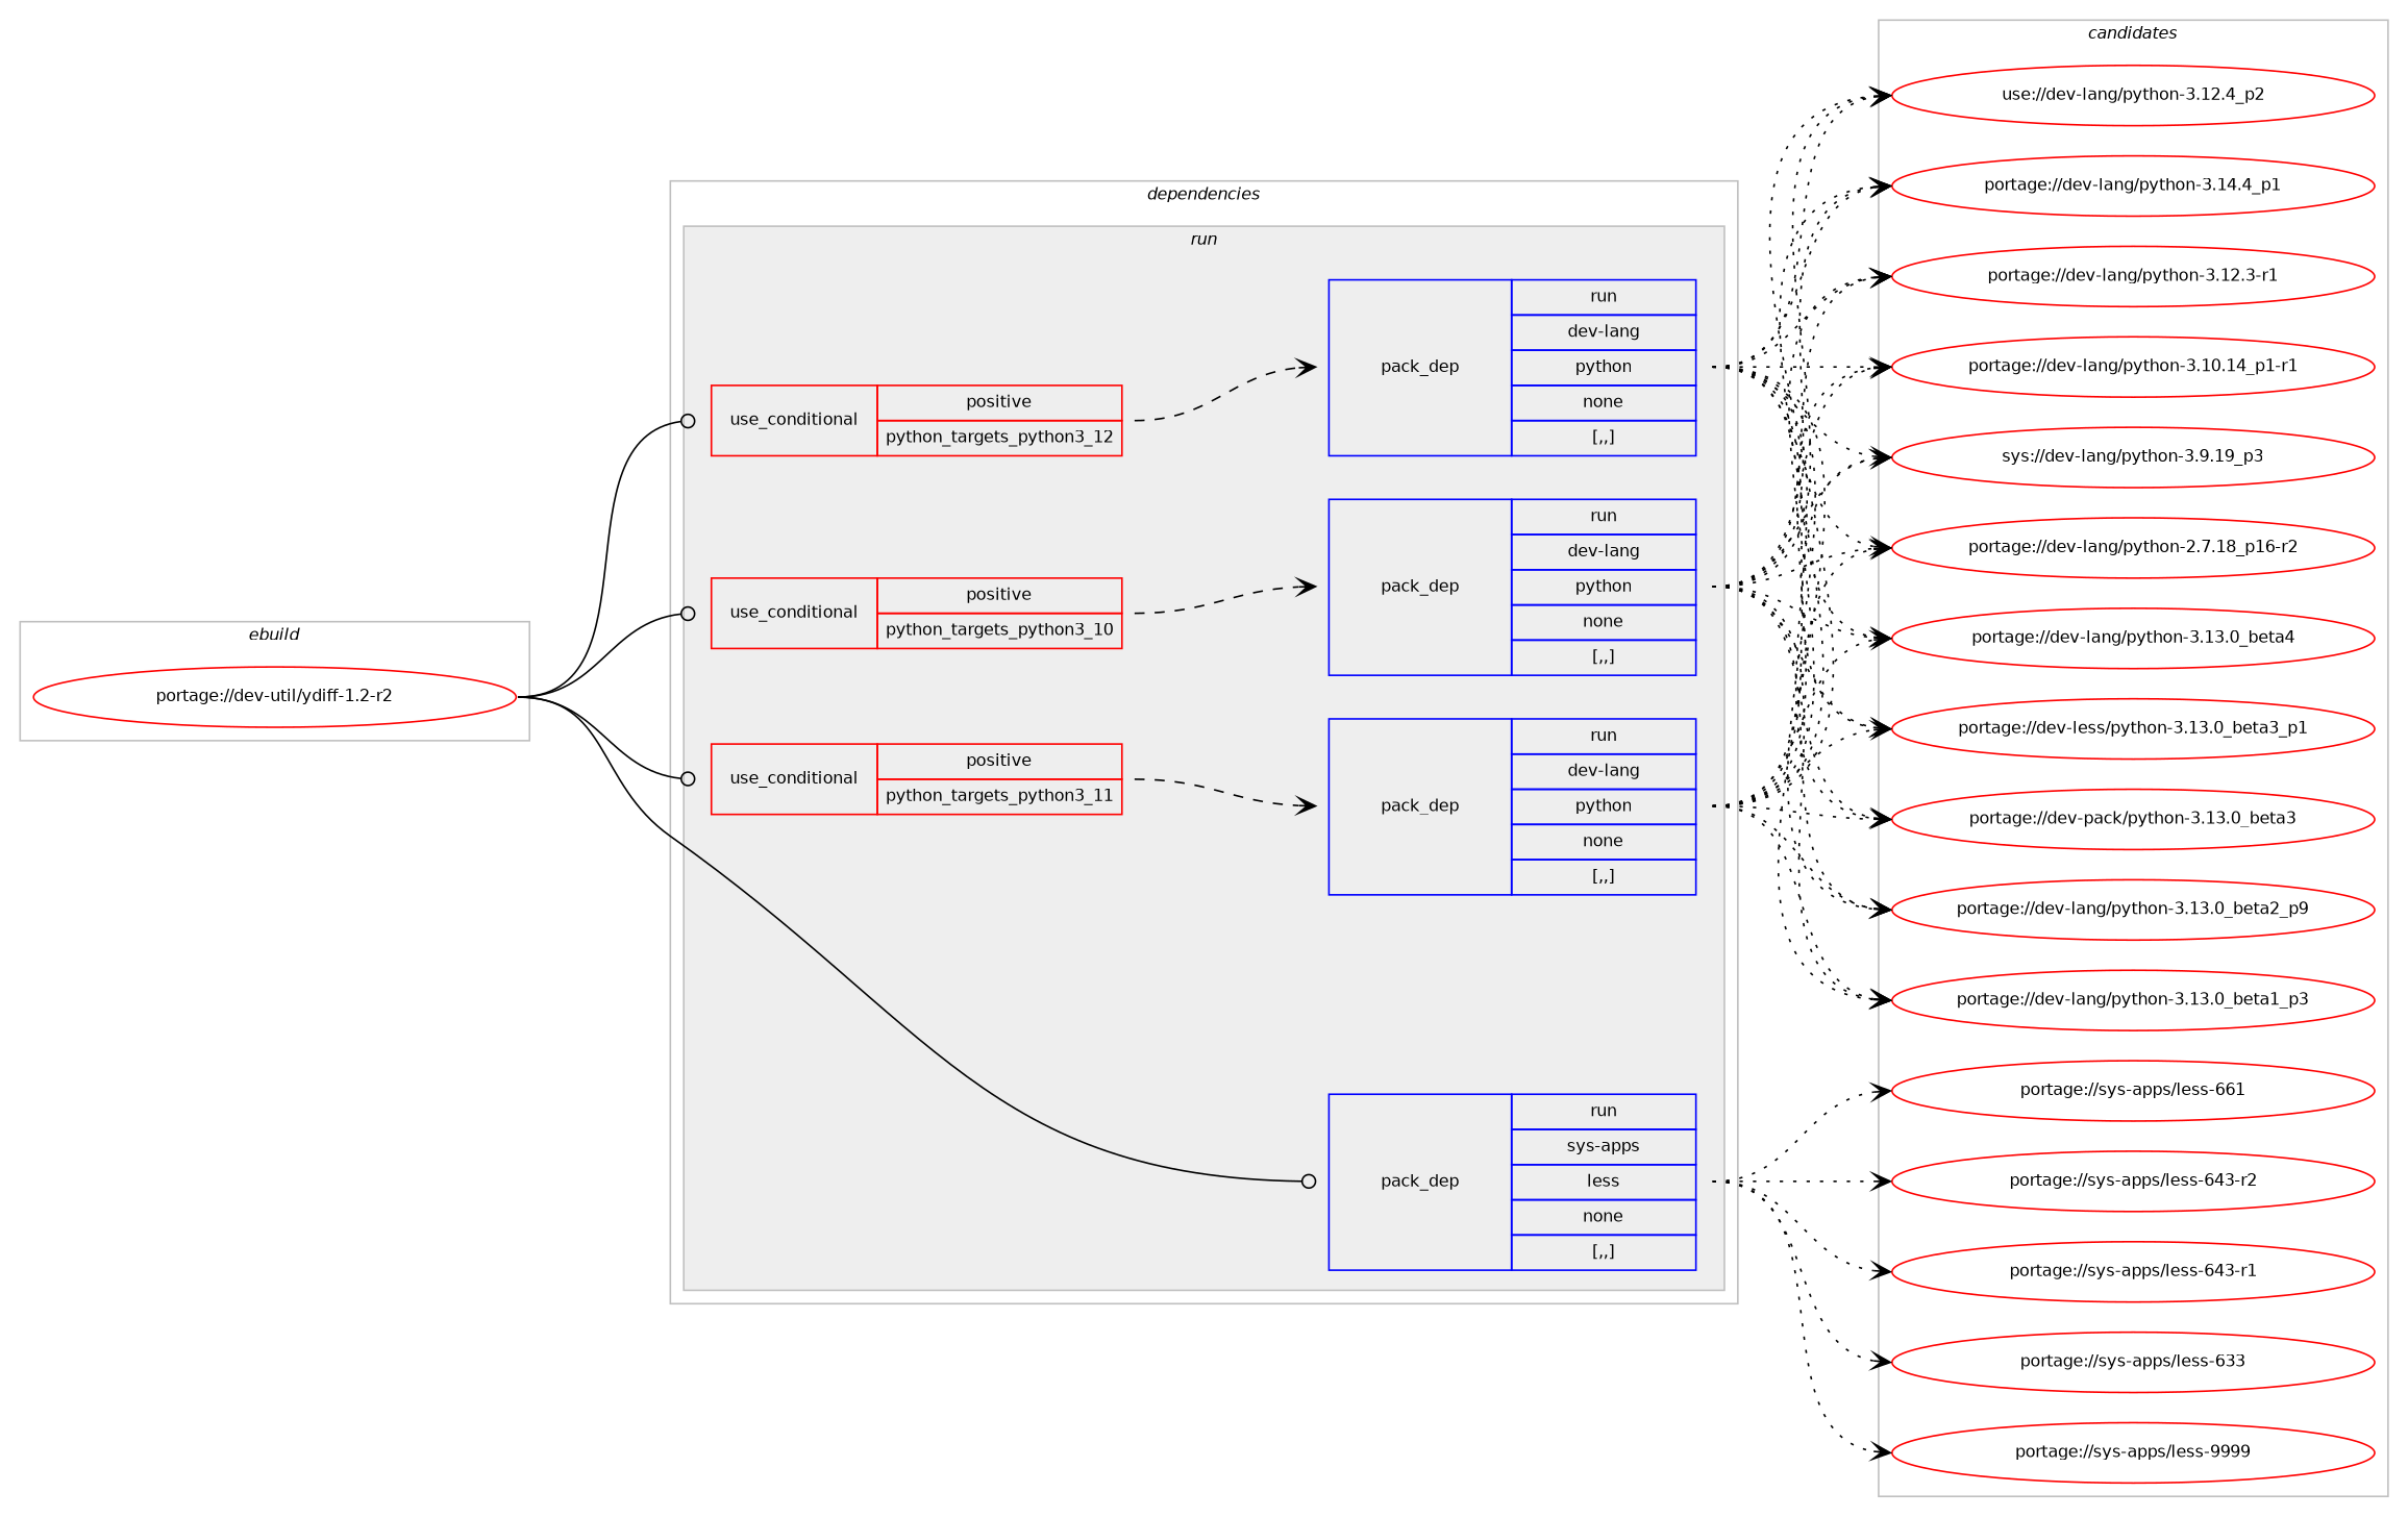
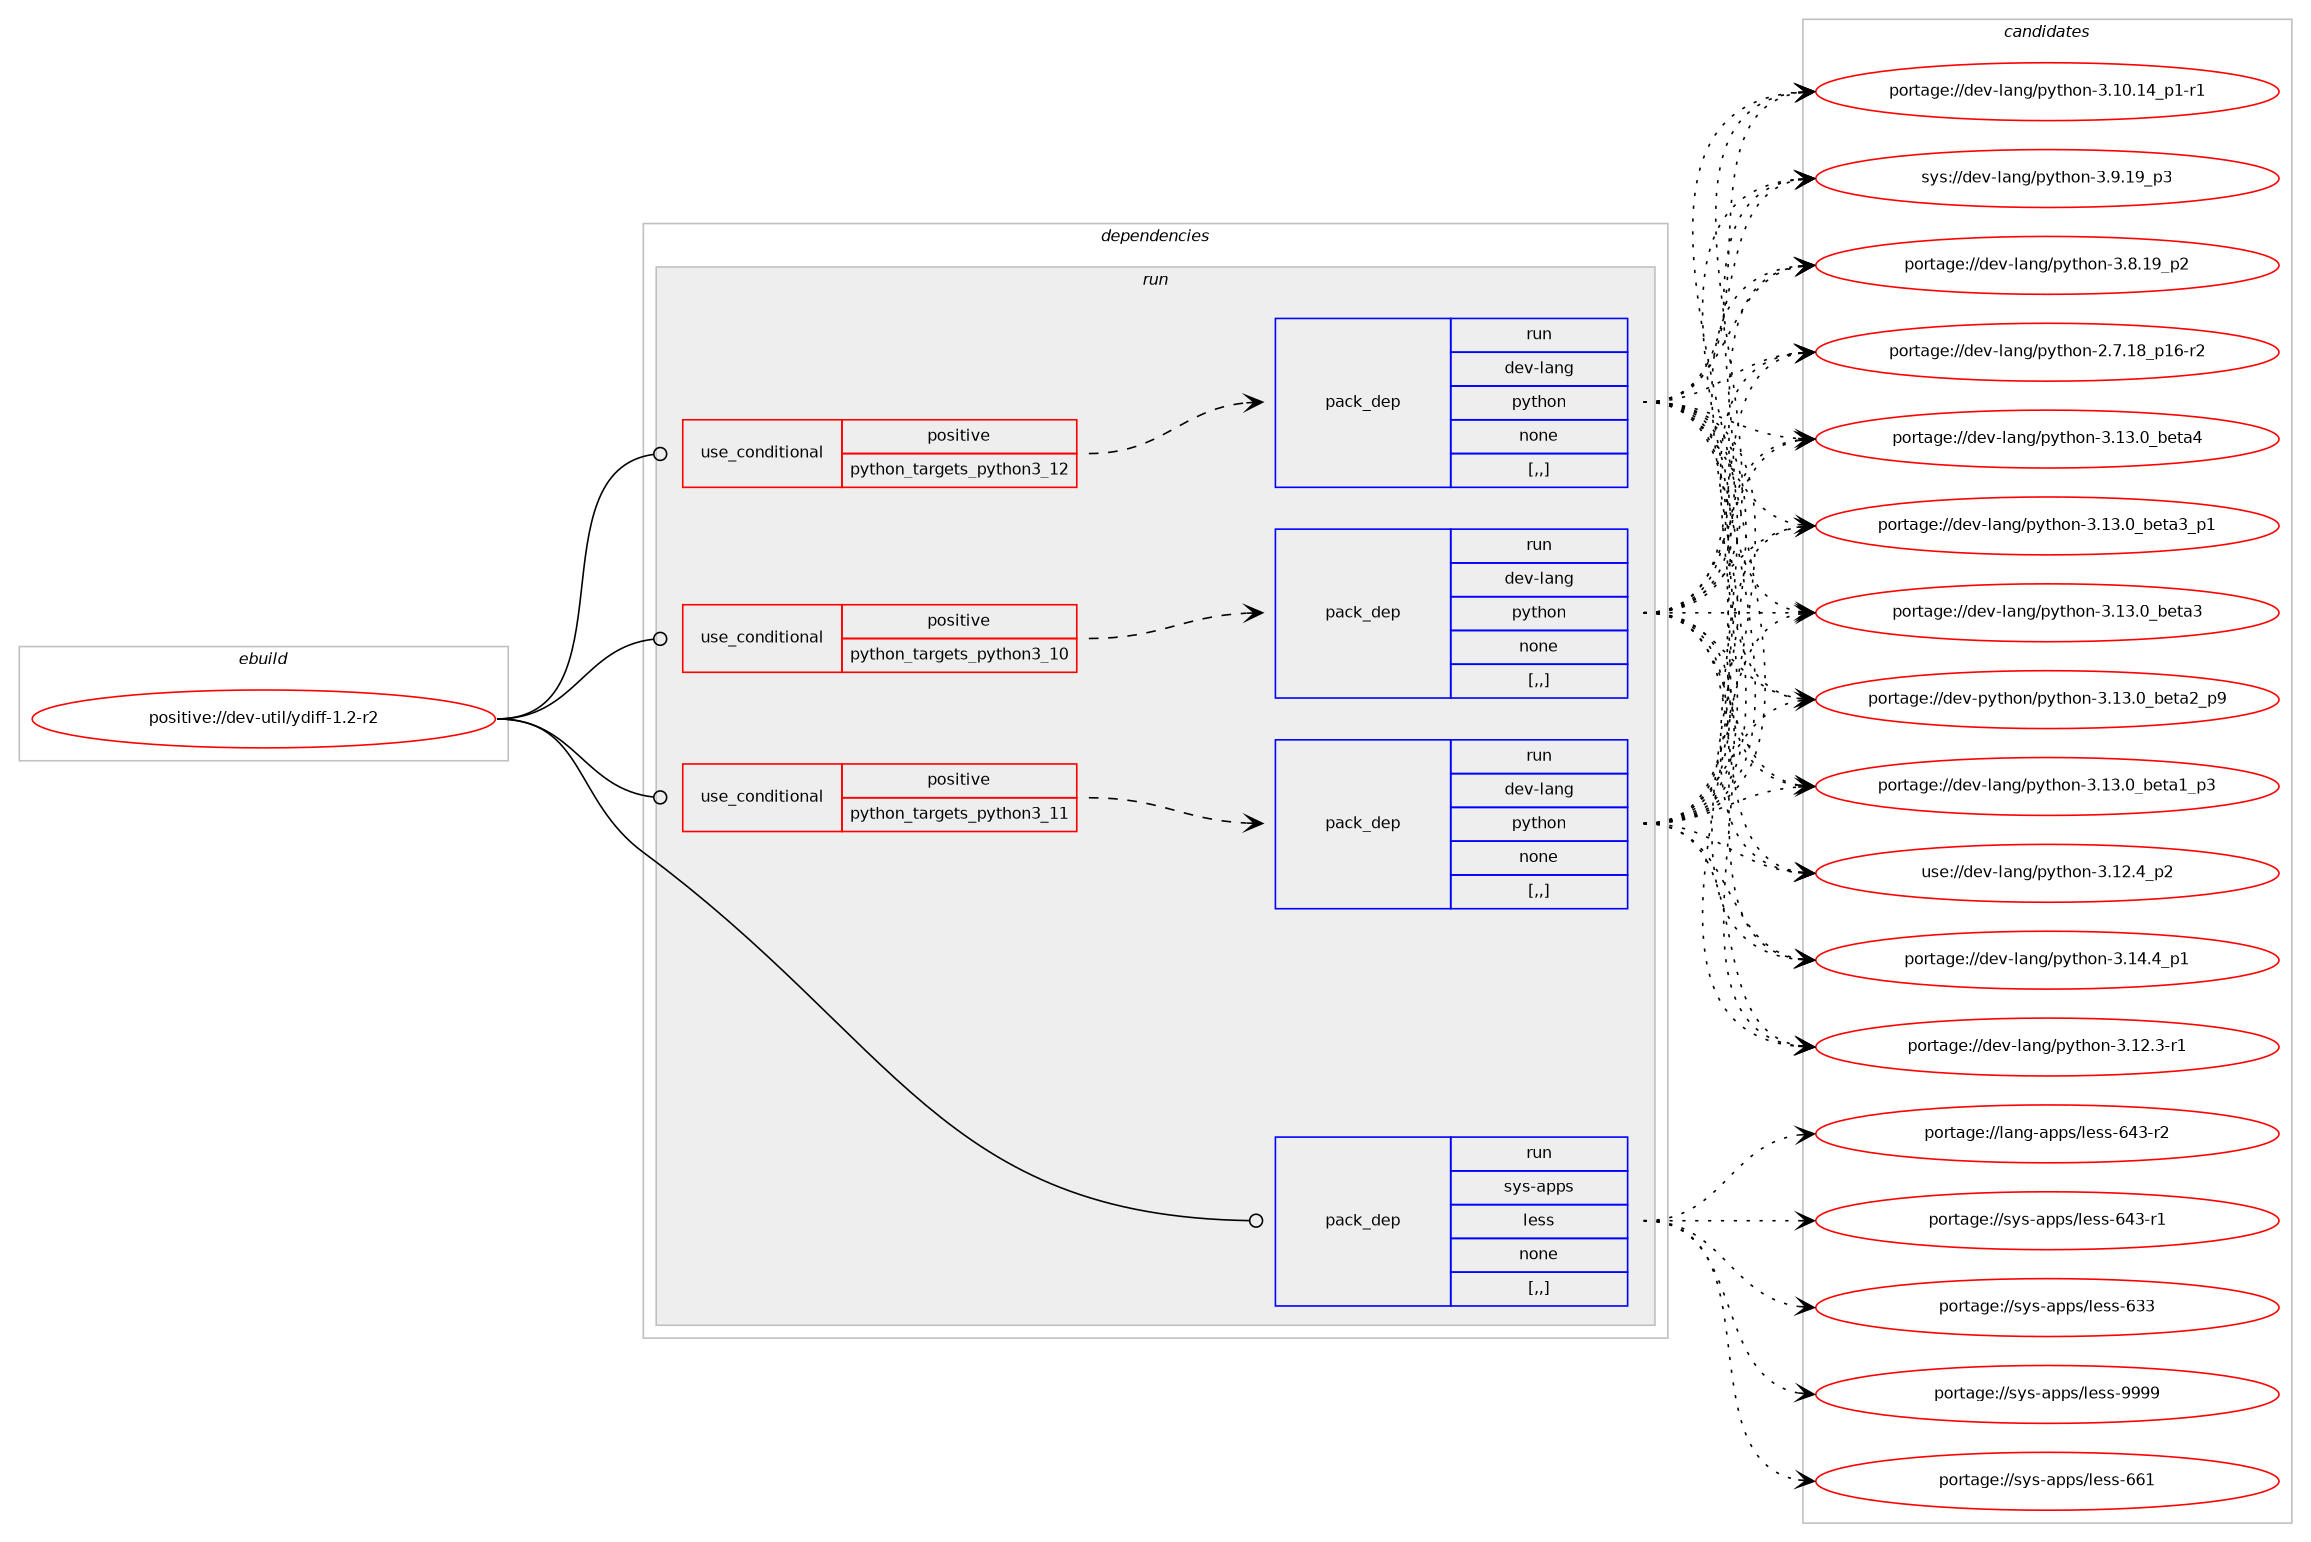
  digraph {
    compound=true
    concentrate=true
    fontname=Helvetica
    fontsize=10
    newrank=true
    rankdir=LR
    ranksep=1.5
    node [color=red fontname=Helvetica fontsize=10]
    edge [arrowhead=vee headport=w style=dotted tailport=e weight=100]
-   n1 [label="portage://dev-util/ydiff-1.2-r2" width=4]
+   n1 [label="positive://dev-util/ydiff-1.2-r2" width=4]
    n2 [color=blue label=<<TABLE BORDER="0" CELLBORDER="1" CELLSPACING="0" CELLPADDING="4" WIDTH="220"><TR><TD ROWSPAN="6" CELLPADDING="30">pack_dep</TD></TR><TR><TD WIDTH="110">run</TD></TR><TR><TD>dev-lang</TD></TR><TR><TD>python</TD></TR><TR><TD>none</TD></TR><TR><TD>[,,]</TD></TR></TABLE>> shape=none]
    n3 [label=<<TABLE BORDER="0" CELLBORDER="1" CELLSPACING="0" CELLPADDING="4"><TR><TD ROWSPAN="3" CELLPADDING="10">use_conditional</TD></TR><TR><TD>positive</TD></TR><TR><TD>python_targets_python3_10</TD></TR></TABLE>> shape=none]
    n4 [color=blue label=<<TABLE BORDER="0" CELLBORDER="1" CELLSPACING="0" CELLPADDING="4" WIDTH="220"><TR><TD ROWSPAN="6" CELLPADDING="30">pack_dep</TD></TR><TR><TD WIDTH="110">run</TD></TR><TR><TD>dev-lang</TD></TR><TR><TD>python</TD></TR><TR><TD>none</TD></TR><TR><TD>[,,]</TD></TR></TABLE>> shape=none]
    n5 [label=<<TABLE BORDER="0" CELLBORDER="1" CELLSPACING="0" CELLPADDING="4"><TR><TD ROWSPAN="3" CELLPADDING="10">use_conditional</TD></TR><TR><TD>positive</TD></TR><TR><TD>python_targets_python3_11</TD></TR></TABLE>> shape=none]
    n6 [color=blue label=<<TABLE BORDER="0" CELLBORDER="1" CELLSPACING="0" CELLPADDING="4" WIDTH="220"><TR><TD ROWSPAN="6" CELLPADDING="30">pack_dep</TD></TR><TR><TD WIDTH="110">run</TD></TR><TR><TD>dev-lang</TD></TR><TR><TD>python</TD></TR><TR><TD>none</TD></TR><TR><TD>[,,]</TD></TR></TABLE>> shape=none]
    n7 [label=<<TABLE BORDER="0" CELLBORDER="1" CELLSPACING="0" CELLPADDING="4"><TR><TD ROWSPAN="3" CELLPADDING="10">use_conditional</TD></TR><TR><TD>positive</TD></TR><TR><TD>python_targets_python3_12</TD></TR></TABLE>> shape=none]
    n8 [color=blue label=<<TABLE BORDER="0" CELLBORDER="1" CELLSPACING="0" CELLPADDING="4" WIDTH="220"><TR><TD ROWSPAN="6" CELLPADDING="30">pack_dep</TD></TR><TR><TD WIDTH="110">run</TD></TR><TR><TD>sys-apps</TD></TR><TR><TD>less</TD></TR><TR><TD>none</TD></TR><TR><TD>[,,]</TD></TR></TABLE>> shape=none]
    n9 [label="portage://dev-lang/python-3.13.0_beta4" width=4]
-   n10 [label="portage://dev-less/python-3.13.0_beta3_p1" width=4]
-   n11 [label="portage://dev-pack/python-3.13.0_beta3" width=4]
-   n12 [label="portage://dev-lang/python-3.13.0_beta2_p9" width=4]
+   n10 [label="portage://dev-lang/python-3.13.0_beta3_p1" width=4]
+   n11 [label="portage://dev-lang/python-3.13.0_beta3" width=4]
+   n12 [label="portage://dev-python/python-3.13.0_beta2_p9" width=4]
    n13 [label="portage://dev-lang/python-3.13.0_beta1_p3" width=4]
    n14 [label="use://dev-lang/python-3.12.4_p2" width=4]
    n15 [label="portage://dev-lang/python-3.14.4_p1" width=4]
    n16 [label="portage://dev-lang/python-3.12.3-r1" width=4]
    n17 [label="portage://dev-lang/python-3.10.14_p1-r1" width=4]
    n18 [label="sys://dev-lang/python-3.9.19_p3" width=4]
+   n19 [label="portage://dev-lang/python-3.8.19_p2" width=4]
    n20 [label="portage://dev-lang/python-2.7.18_p16-r2" width=4]
    n21 [label="portage://sys-apps/less-9999" width=4]
    n22 [label="portage://sys-apps/less-661" width=4]
-   n23 [label="portage://sys-apps/less-643-r2" width=4]
+   n23 [label="portage://lang-apps/less-643-r2" width=4]
    n24 [label="portage://sys-apps/less-643-r1" width=4]
    n25 [label="portage://sys-apps/less-633" width=4]
    subgraph cluster_1 {
      color=gray
      label=<<i>ebuild</i>>
      n1
    }
    subgraph cluster_2 {
      color=gray
      label=<<i>dependencies</i>>
      subgraph cluster_3 {
        color=gray
        fillcolor="#eeeeee"
        label=<<i>compile</i>>
        style=filled
      }
      subgraph cluster_4 {
        color=gray
        fillcolor="#eeeeee"
        label=<<i>compile and run</i>>
        style=filled
      }
      subgraph cluster_5 {
        color=gray
        fillcolor="#eeeeee"
        label=<<i>run</i>>
        style=filled
        subgraph sub_6 {
          color=gray
          fillcolor="#eeeeee"
          label=<<i>run</i>>
          style=filled
          n3
          subgraph sub_7 {
            color=gray
            fillcolor="#eeeeee"
            label=<<i>run</i>>
            style=filled
            n2
          }
        }
        subgraph sub_8 {
          color=gray
          fillcolor="#eeeeee"
          label=<<i>run</i>>
          style=filled
          n5
          subgraph sub_9 {
            color=gray
            fillcolor="#eeeeee"
            label=<<i>run</i>>
            style=filled
            n4
          }
        }
        subgraph sub_10 {
          color=gray
          fillcolor="#eeeeee"
          label=<<i>run</i>>
          style=filled
          n7
          subgraph sub_11 {
            color=gray
            fillcolor="#eeeeee"
            label=<<i>run</i>>
            style=filled
            n6
          }
        }
        subgraph sub_12 {
          color=gray
          fillcolor="#eeeeee"
          label=<<i>run</i>>
          style=filled
          n8
        }
      }
    }
    subgraph cluster_13 {
      color=gray
      label=<<i>candidates</i>>
      rank=same
      subgraph sub_14 {
        color=black
        label=<<i>candidates</i>>
        nodesep=1
        rank=same
        n9
        n10
        n11
        n12
        n13
        n14
        n15
        n16
        n17
        n18
+       n19
        n20
      }
      subgraph sub_15 {
        color=black
        label=<<i>candidates</i>>
        nodesep=1
        rank=same
        n9
        n10
        n11
        n12
        n13
        n14
        n15
        n16
        n17
        n18
+       n19
        n20
      }
      subgraph sub_16 {
        color=black
        label=<<i>candidates</i>>
        nodesep=1
        rank=same
        n9
        n10
        n11
        n12
        n13
        n14
        n15
        n16
        n17
        n18
+       n19
        n20
      }
      subgraph sub_17 {
        color=black
        label=<<i>candidates</i>>
        nodesep=1
        rank=same
        n21
        n22
        n23
        n24
        n25
      }
    }
    n1 -> n3 [arrowhead=odot style=solid weight=20]
    n1 -> n5 [arrowhead=odot style=solid weight=20]
    n1 -> n7 [arrowhead=odot style=solid weight=20]
    n1 -> n8 [arrowhead=odot style=solid weight=20]
    n2 -> n9
    n2 -> n10
    n2 -> n11
    n2 -> n12
    n2 -> n13
    n2 -> n14
    n2 -> n15
    n2 -> n16
    n2 -> n17
    n2 -> n18
+   n2 -> n19
    n2 -> n20
    n3 -> n2 [style=dashed weight=20]
    n4 -> n9
    n4 -> n10
    n4 -> n11
    n4 -> n12
    n4 -> n13
    n4 -> n14
    n4 -> n15
    n4 -> n16
    n4 -> n17
    n4 -> n18
+   n4 -> n19
    n4 -> n20
    n5 -> n4 [style=dashed weight=20]
    n6 -> n9
    n6 -> n10
    n6 -> n11
    n6 -> n12
    n6 -> n13
    n6 -> n14
    n6 -> n15
    n6 -> n16
    n6 -> n17
    n6 -> n18
+   n6 -> n19
    n6 -> n20
    n7 -> n6 [style=dashed weight=20]
    n8 -> n21
    n8 -> n22
    n8 -> n23
    n8 -> n24
    n8 -> n25
  }
